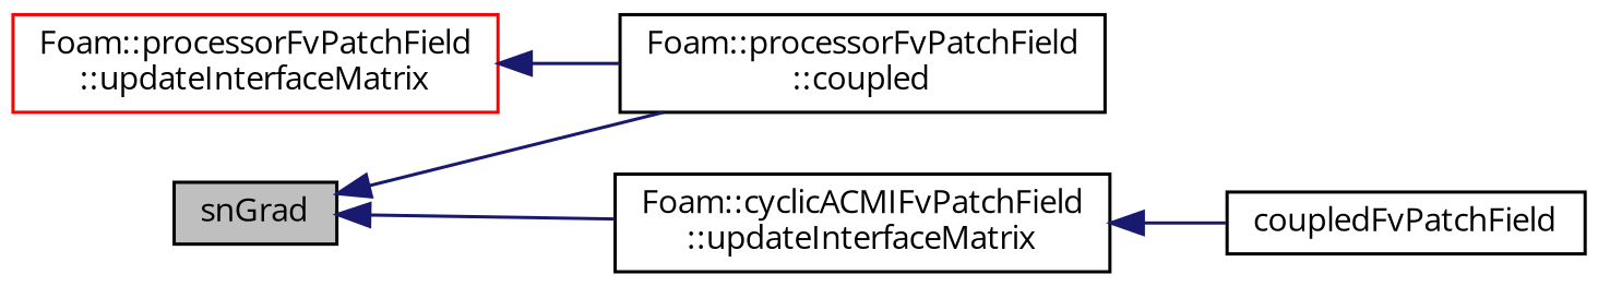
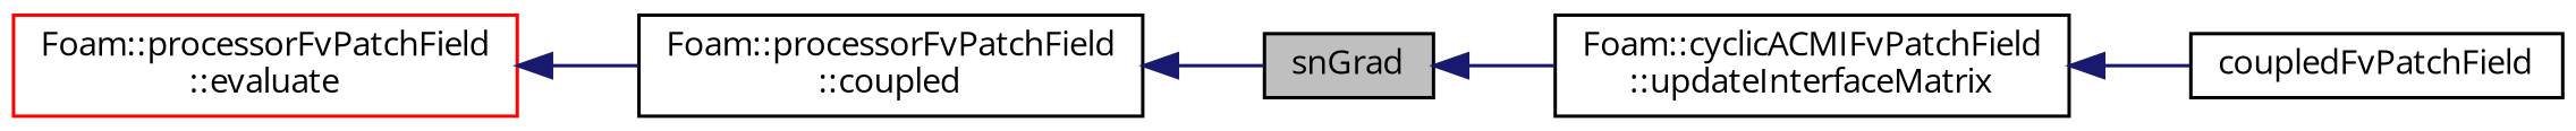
  digraph {
    fontname="Open Sans"
    rankdir=LR
    node [color=black fontname="Open Sans" fontsize=10 shape=record]
    edge [color=midnightblue dir=back fontname="Open Sans" fontsize=10 labelfontname=Helvetica labelfontsize=10 style=solid]
    n1 [fillcolor=grey75 fontcolor=black height=0.2 label=snGrad style=filled width=0.4]
    n2 [height=0.2 label="Foam::processorFvPatchField\l::coupled" width=0.4]
    n3 [height=0.2 label="Foam::cyclicACMIFvPatchField\l::updateInterfaceMatrix" width=0.4]
    n4 [height=0.2 label=coupledFvPatchField width=0.4]
-   n5 [color=red height=0.2 label="Foam::processorFvPatchField\l::updateInterfaceMatrix" width=0.4]
-   n1 -> n2
+   n5 [color=red height=0.2 label="Foam::processorFvPatchField\l::evaluate" width=0.4]
+   n2 -> n1
    n1 -> n3
    n3 -> n4
    n5 -> n2
  }
